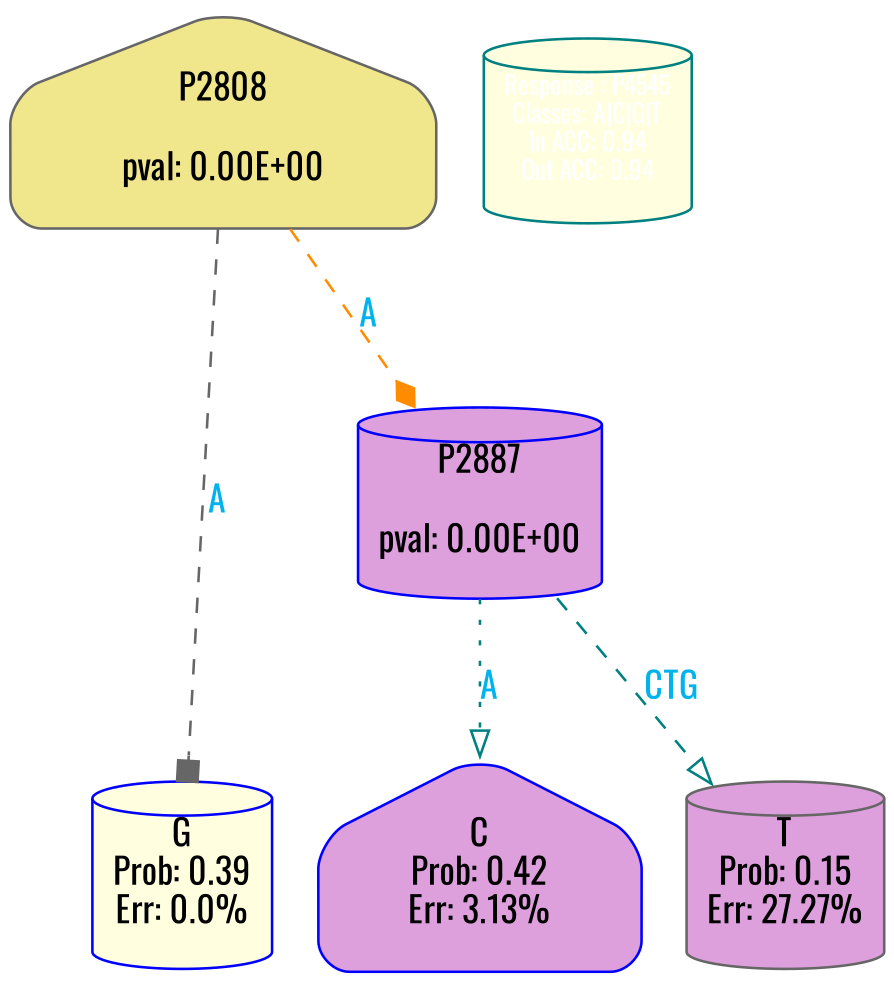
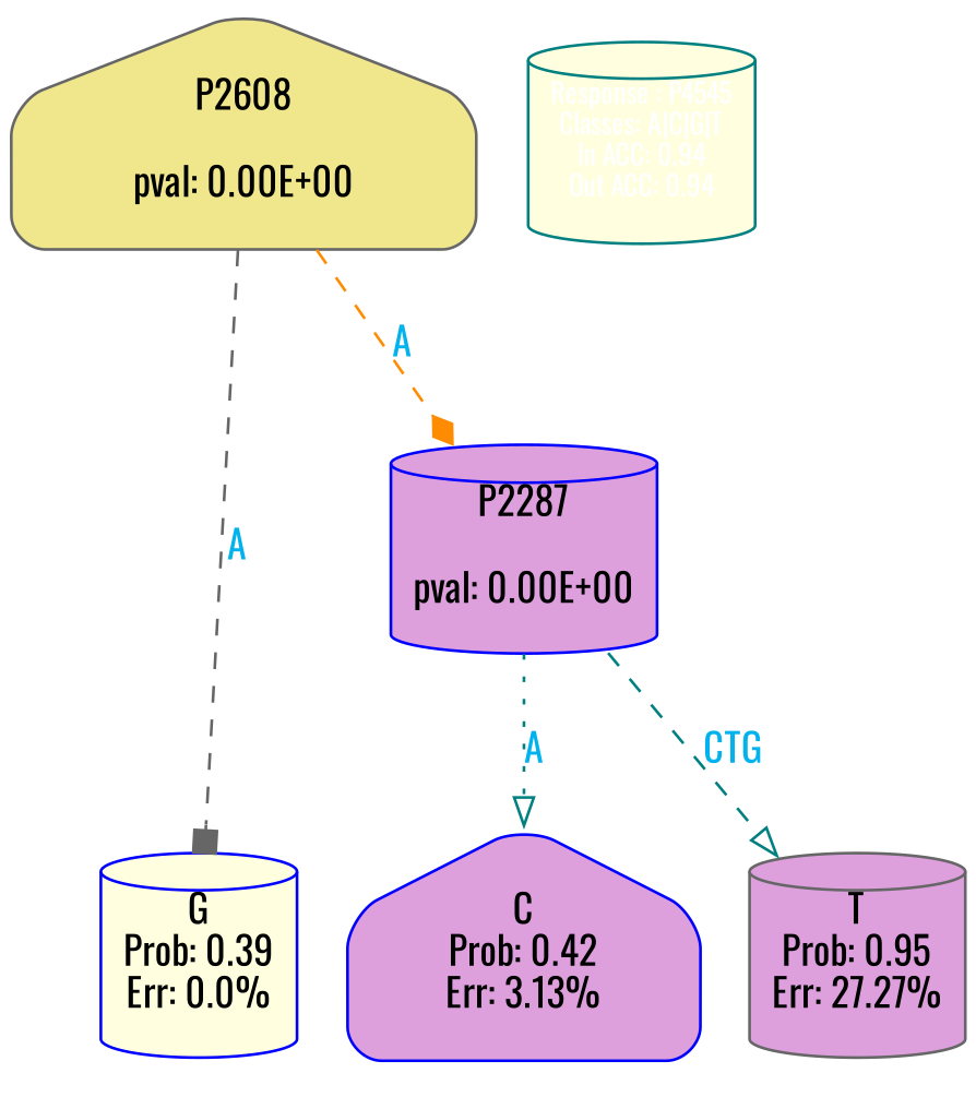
  digraph {
    fontname=Oswald
    ranksep=equally
    splines=polylines
    node [color=blue fillcolor=plum fontname=Oswald shape=cylinder style="filled, rounded"]
    edge [arrowhead=onormal color=teal fontcolor=deepskyblue2 fontname=Oswald style=dashed]
    n1 [fillcolor=lightyellow label="G\nProb: 0.39\nErr: 0.0%"]
    n2 [label="C\nProb: 0.42\nErr: 3.13%" shape=house]
-   n3 [color=gray40 label="T\nProb: 0.15\nErr: 27.27%"]
+   n3 [color=gray40 label="T\nProb: 0.95\nErr: 27.27%"]
    n4 [align=left color=teal fillcolor=lightyellow fontcolor=white fontsize=10 label="Response : P4545\nClasses: A|C|G|T\nIn ACC: 0.94\nOut ACC: 0.94\n" style=filled]
-   n5 [color=gray40 fillcolor=khaki label="P2808\n\npval: 0.00E+00" shape=house]
-   n6 [label="P2887\n\npval: 0.00E+00"]
+   n5 [color=gray40 fillcolor=khaki label="P2608\n\npval: 0.00E+00" shape=house]
+   n6 [label="P2287\n\npval: 0.00E+00"]
    subgraph sub_1 {
      rank=same
      n1
      n2
      n3
    }
    subgraph sub_2 {
      rank=same
      n4
      n5
    }
    n5 -> n1 [arrowhead=box color=gray40 label=A]
    n5 -> n6 [arrowhead=diamond color=darkorange label=A]
    n6 -> n2 [label=A style=dotted]
    n6 -> n3 [label=CTG]
  }
